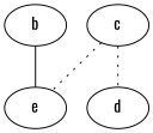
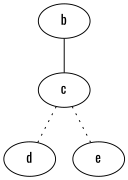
  graph {
    fontname=Oswald
    node [fontname=Oswald]
    edge [fontname=Oswald style=dotted]
    b
    c
    d
    e
-   b -- e [style=""]
+   b -- c [style=""]
    c -- d
    c -- e
  }
